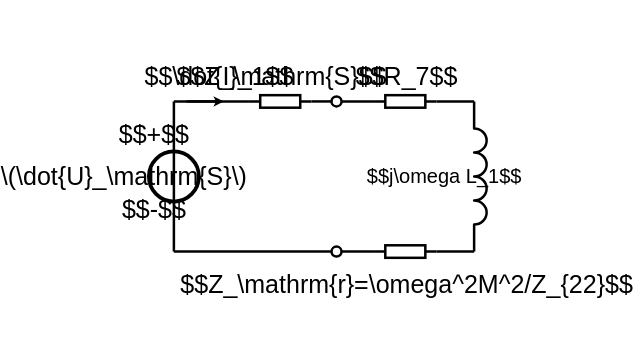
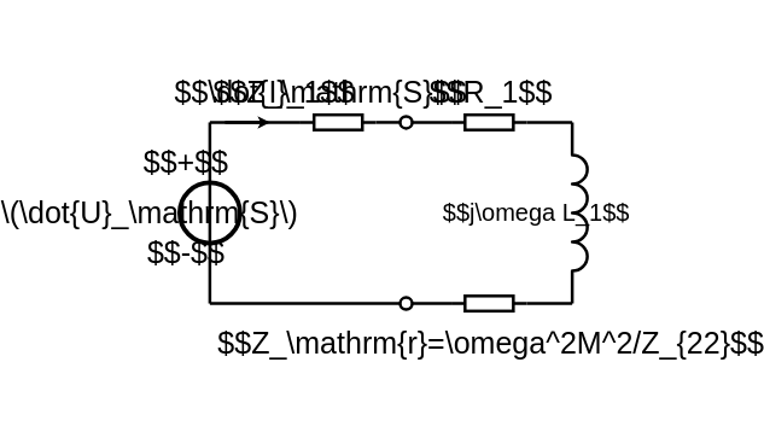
  <mxCell id="0" />
  <mxCell id="1" parent="0" />
  <mxCell id="2" value="" style="endArrow=none;html=1;rounded=0;endSize=5;exitX=0;exitY=0.5;exitDx=0;exitDy=0;exitPerimeter=0;" edge="1" parent="1" source="13"><mxGeometry width="50" height="50" relative="1" as="geometry"><mxPoint x="80" y="40" as="sourcePoint" /><mxPoint x="113" y="40" as="targetPoint" /></mxGeometry></mxCell>
  <mxCell id="3" value="" style="pointerEvents=1;verticalLabelPosition=bottom;shadow=0;dashed=0;align=center;html=1;verticalAlign=top;shape=mxgraph.electrical.inductors.inductor_3;direction=south;deletable=1;fixDash=0;snapToPoint=0;comic=0;sketch=0;strokeWidth=1;" vertex="1" parent="1"><mxGeometry x="170" y="40" width="5" height="60" as="geometry" /></mxCell>
  <mxCell id="4" value="" style="endArrow=none;html=1;rounded=0;startArrow=oval;startFill=0;endSize=4;startSize=4;deletable=1;fixDash=0;snapToPoint=0;entryX=1;entryY=0.5;entryDx=0;entryDy=0;entryPerimeter=0;" edge="1" parent="1" target="8"><mxGeometry width="50" height="50" relative="1" as="geometry"><mxPoint x="115" y="40" as="sourcePoint" /><mxPoint x="130" y="40" as="targetPoint" /></mxGeometry></mxCell>
  <mxCell id="5" value="" style="endArrow=none;html=1;rounded=0;startArrow=oval;startFill=0;endSize=4;startSize=4;deletable=1;fixDash=0;snapToPoint=0;entryX=1;entryY=0.5;entryDx=0;entryDy=0;entryPerimeter=0;" edge="1" parent="1" target="23"><mxGeometry width="50" height="50" relative="1" as="geometry"><mxPoint x="115" y="100" as="sourcePoint" /><mxPoint x="130" y="100" as="targetPoint" /></mxGeometry></mxCell>
  <mxCell id="6" value="$$j\omega L_1$$" style="text;html=1;align=center;verticalAlign=middle;resizable=1;points=[];autosize=1;strokeColor=none;fillColor=none;movable=1;rotatable=1;deletable=1;editable=1;connectable=1;fontSize=8;" vertex="1" parent="1"><mxGeometry x="145" y="60" width="25" height="20" as="geometry" /></mxCell>
- <mxCell id="7" value="$$R_7$$" style="text;html=1;resizable=1;autosize=1;align=center;verticalAlign=middle;points=[];fillColor=none;strokeColor=none;rounded=0;fontSize=10;movable=1;rotatable=1;deletable=1;editable=1;connectable=1;" vertex="1" parent="1"><mxGeometry x="135" y="20" width="15" height="20" as="geometry" /></mxCell>
+ <mxCell id="7" value="$$R_1$$" style="text;html=1;resizable=1;autosize=1;align=center;verticalAlign=middle;points=[];fillColor=none;strokeColor=none;rounded=0;fontSize=10;movable=1;rotatable=1;deletable=1;editable=1;connectable=1;" vertex="1" parent="1"><mxGeometry x="135" y="20" width="15" height="20" as="geometry" /></mxCell>
  <mxCell id="8" value="" style="pointerEvents=1;verticalLabelPosition=bottom;shadow=0;dashed=0;align=center;html=1;verticalAlign=top;shape=mxgraph.electrical.resistors.resistor_1;fontSize=10;direction=west;" vertex="1" parent="1"><mxGeometry x="130" y="37.5" width="25" height="5" as="geometry" /></mxCell>
  <mxCell id="9" value="" style="endArrow=none;html=1;rounded=0;endSize=5;entryX=0;entryY=1;entryDx=0;entryDy=0;entryPerimeter=0;exitX=0;exitY=0.5;exitDx=0;exitDy=0;exitPerimeter=0;" edge="1" parent="1" source="8" target="3"><mxGeometry width="50" height="50" relative="1" as="geometry"><mxPoint x="120" y="25" as="sourcePoint" /><mxPoint x="170" y="-25" as="targetPoint" /></mxGeometry></mxCell>
  <mxCell id="10" value="$$\dot{I}_1$$" style="text;html=1;resizable=1;autosize=1;align=center;verticalAlign=middle;points=[];fillColor=none;strokeColor=none;rounded=0;fontSize=10;connectable=0;movable=1;rotatable=1;deletable=1;editable=1;" vertex="1" parent="1"><mxGeometry x="60" y="20" width="15" height="20" as="geometry" /></mxCell>
  <mxCell id="11" value="" style="endArrow=classic;html=1;rounded=0;fontSize=12;startSize=4;endSize=1;strokeWidth=1;jumpSize=6;" edge="1" parent="1"><mxGeometry width="50" height="50" relative="1" as="geometry"><mxPoint x="55" y="40" as="sourcePoint" /><mxPoint x="70" y="40" as="targetPoint" /></mxGeometry></mxCell>
  <mxCell id="12" value="$$Z_\mathrm{S}$$" style="text;html=1;resizable=1;autosize=1;align=center;verticalAlign=middle;points=[];fillColor=none;strokeColor=none;rounded=0;fontSize=10;movable=1;rotatable=1;deletable=1;editable=1;connectable=1;" vertex="1" parent="1"><mxGeometry x="85" y="20" width="15" height="20" as="geometry" /></mxCell>
  <mxCell id="13" value="" style="pointerEvents=1;verticalLabelPosition=bottom;shadow=0;dashed=0;align=center;html=1;verticalAlign=top;shape=mxgraph.electrical.resistors.resistor_1;fontSize=10;direction=west;" vertex="1" parent="1"><mxGeometry x="80" y="37.5" width="25" height="5" as="geometry" /></mxCell>
  <mxCell id="14" value="" style="endArrow=none;html=1;rounded=0;endSize=5;entryX=1;entryY=0.5;entryDx=0;entryDy=0;entryPerimeter=0;" edge="1" parent="1" target="13"><mxGeometry width="50" height="50" relative="1" as="geometry"><mxPoint x="50" y="40" as="sourcePoint" /><mxPoint x="65" y="-20" as="targetPoint" /></mxGeometry></mxCell>
  <mxCell id="15" value="" style="endArrow=none;html=1;rounded=0;endSize=5;" edge="1" parent="1"><mxGeometry width="50" height="50" relative="1" as="geometry"><mxPoint x="50" y="100" as="sourcePoint" /><mxPoint x="113" y="100" as="targetPoint" /></mxGeometry></mxCell>
  <mxCell id="16" value="$$-$$" style="text;resizable=1;autosize=1;align=center;verticalAlign=middle;points=[];fillColor=none;strokeColor=none;rounded=0;html=1;imageAspect=1;noLabel=0;recursiveResize=1;expand=1;editable=1;movable=1;rotatable=1;deletable=1;connectable=0;comic=0;fontSize=10;" vertex="1" parent="1"><mxGeometry x="34" y="72.5" width="15" height="20" as="geometry" /></mxCell>
  <mxCell id="17" value="$$+$$" style="text;html=1;resizable=1;autosize=1;align=center;verticalAlign=middle;points=[];fillColor=none;strokeColor=none;rounded=0;movable=1;rotatable=1;deletable=1;editable=1;connectable=0;fontSize=10;" vertex="1" parent="1"><mxGeometry x="34" y="43" width="15" height="20" as="geometry" /></mxCell>
  <mxCell id="18" value="" style="ellipse;whiteSpace=wrap;html=1;aspect=fixed;labelBorderColor=none;fontSize=10;strokeColor=default;strokeWidth=1.5;fillColor=none;" vertex="1" parent="1"><mxGeometry x="40" y="60" width="20" height="20" as="geometry" /></mxCell>
  <mxCell id="19" value="" style="endArrow=none;html=1;rounded=0;fontSize=10;startSize=4;endSize=4;exitX=0.5;exitY=0;exitDx=0;exitDy=0;" edge="1" parent="1" source="18"><mxGeometry width="50" height="50" relative="1" as="geometry"><mxPoint x="50" y="120" as="sourcePoint" /><mxPoint x="50" y="40" as="targetPoint" /></mxGeometry></mxCell>
  <mxCell id="20" value="\(\dot{U}_\mathrm{S}\)" style="text;html=1;resizable=1;autosize=1;align=center;verticalAlign=middle;points=[];fillColor=none;strokeColor=none;rounded=0;comic=0;movable=1;rotatable=1;deletable=1;editable=1;connectable=0;fontSize=10;" vertex="1" parent="1"><mxGeometry x="20" y="60" width="20" height="20" as="geometry" /></mxCell>
  <mxCell id="21" value="" style="endArrow=none;html=1;rounded=0;fontSize=10;entryX=0.5;entryY=0;entryDx=0;entryDy=0;exitX=0.5;exitY=1;exitDx=0;exitDy=0;" edge="1" parent="1" source="18" target="18"><mxGeometry width="50" height="50" relative="1" as="geometry"><mxPoint x="80" y="100" as="sourcePoint" /><mxPoint x="130" y="50" as="targetPoint" /></mxGeometry></mxCell>
  <mxCell id="22" value="" style="endArrow=none;html=1;rounded=0;fontSize=10;entryX=0.5;entryY=1;entryDx=0;entryDy=0;" edge="1" parent="1" target="18"><mxGeometry width="50" height="50" relative="1" as="geometry"><mxPoint x="50" y="100" as="sourcePoint" /><mxPoint x="135" y="65" as="targetPoint" /></mxGeometry></mxCell>
  <mxCell id="23" value="" style="pointerEvents=1;verticalLabelPosition=bottom;shadow=0;dashed=0;align=center;html=1;verticalAlign=top;shape=mxgraph.electrical.resistors.resistor_1;fontSize=10;direction=west;" vertex="1" parent="1"><mxGeometry x="130" y="97.5" width="25" height="5" as="geometry" /></mxCell>
  <mxCell id="24" value="" style="endArrow=none;html=1;rounded=0;endSize=5;entryX=0;entryY=0.5;entryDx=0;entryDy=0;entryPerimeter=0;exitX=1;exitY=1;exitDx=0;exitDy=0;exitPerimeter=0;" edge="1" parent="1" source="3" target="23"><mxGeometry width="50" height="50" relative="1" as="geometry"><mxPoint x="160" y="160" as="sourcePoint" /><mxPoint x="210" y="110" as="targetPoint" /></mxGeometry></mxCell>
  <mxCell id="25" value="$$Z_\mathrm{r}=\omega^2M^2/Z_{22}$$" style="text;html=1;align=center;verticalAlign=middle;resizable=1;points=[];autosize=1;strokeColor=none;fillColor=none;movable=1;rotatable=1;deletable=1;editable=1;connectable=1;fontSize=10;" vertex="1" parent="1"><mxGeometry x="99" y="102.5" width="87" height="20" as="geometry" /></mxCell>
